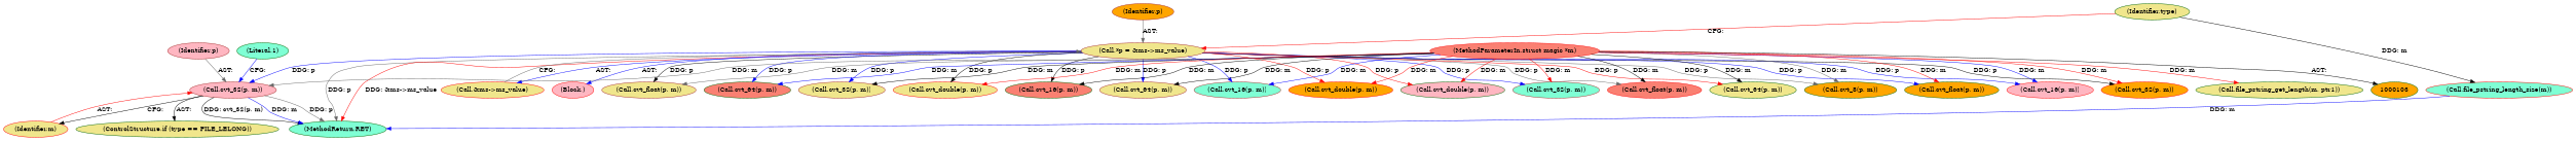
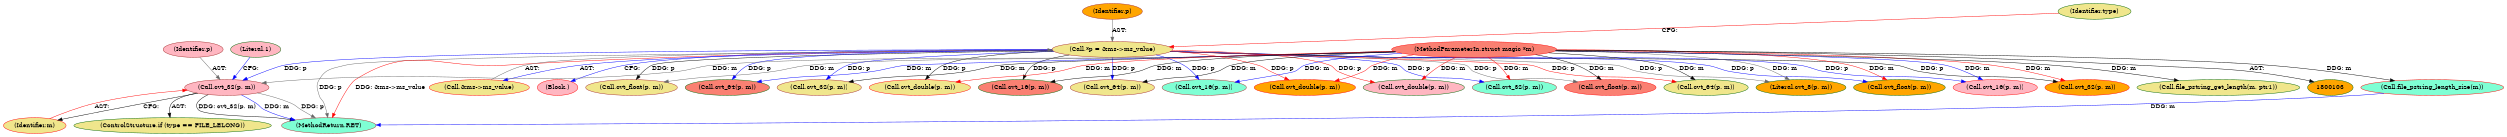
  digraph {
    node [color=darkgreen fillcolor=khaki style=filled]
    edge [color=blue]
    n1 [color=brown fillcolor=lightpink label="(Call,cvt_32(p, m))"]
    n2 [color=red label="(Identifier,m)"]
-   n3 [fillcolor=aquamarine label="(MethodReturn,RET)"]
+   n3 [color=brown fillcolor=aquamarine label="(MethodReturn,RET)"]
    n4 [label="(ControlStructure,if (type == FILE_LELONG))"]
    n5 [color=brown label="(Call,*p = &ms->ms_value)"]
    n6 [color=red fillcolor=salmon label="(Call,cvt_float(p, m))"]
    n7 [color=red fillcolor=lightpink label="(Call,cvt_16(p, m))"]
    n8 [color=red label="(Call,&ms->ms_value)"]
    n9 [color=red fillcolor=orange label="(Call,cvt_32(p, m))"]
    n10 [color=brown label="(Call,cvt_float(p, m))"]
    n11 [fillcolor=salmon label="(Call,cvt_64(p, m))"]
    n12 [fillcolor=salmon label="(Call,cvt_16(p, m))"]
    n13 [color=red fillcolor=orange label="(Call,cvt_double(p, m))"]
    n14 [color=red fillcolor=lightpink label="(Block,)"]
    n15 [color=brown fillcolor=aquamarine label="(Call,cvt_32(p, m))"]
    n16 [fillcolor=orange label="(Call,cvt_float(p, m))"]
    n17 [color=brown label="(Call,cvt_32(p, m))"]
    n18 [color=red label="(Call,cvt_double(p, m))"]
    n19 [color=brown label="(Call,cvt_64(p, m))"]
    n20 [color=brown fillcolor=aquamarine label="(Call,cvt_16(p, m))"]
    n21 [fillcolor=lightpink label="(Call,cvt_double(p, m))"]
    n22 [label="(Call,cvt_64(p, m))"]
-   n23 [fillcolor=orange label="(Call,cvt_8(p, m))"]
+   n23 [fillcolor=orange label="(Literal,cvt_8(p, m))"]
    n24 [color=red fillcolor=salmon label="(MethodParameterIn,struct magic *m)"]
    n25 [color=red fillcolor=aquamarine label="(Call,file_pstring_length_size(m))"]
    n26 [label="(Call,file_pstring_get_length(m, ptr1))"]
-   1000103 [fillcolor=orange]
+   1000103 [fillcolor=orange label=1800103]
    n28 [color=brown fillcolor=lightpink label="(Identifier,p)"]
-   n29 [fillcolor=aquamarine label="(Literal,1)"]
+   n29 [fillcolor=lightpink label="(Literal,1)"]
    n30 [color=brown fillcolor=orange label="(Identifier,p)"]
    n31 [label="(Identifier,type)"]
    n1 -> n2 [color=black label="CFG: "]
    n1 -> n3 [color=gray40 label="DDG: p"]
    n1 -> n3 [color=black label="DDG: cvt_32(p, m)"]
    n1 -> n3 [label="DDG: m"]
    n1 -> n4 [color=black label="AST: "]
    n2 -> n1 [color=red label="AST: "]
    n5 -> n1 [label="DDG: p"]
    n5 -> n3 [color=gray40 label="DDG: p"]
    n5 -> n3 [color=red label="DDG: &ms->ms_value"]
    n5 -> n6 [color=gray40 label="DDG: p"]
    n5 -> n7 [label="DDG: p"]
    n5 -> n8 [label="AST: "]
    n5 -> n9 [color=black label="DDG: p"]
    n5 -> n10 [color=black label="DDG: p"]
    n5 -> n11 [label="DDG: p"]
    n5 -> n12 [color=black label="DDG: p"]
    n5 -> n13 [color=red label="DDG: p"]
-   n5 -> n14 [label="AST: "]
+   n5 -> n14 [label="CFG: "]
    n5 -> n15 [label="DDG: p"]
    n5 -> n16 [label="DDG: p"]
    n5 -> n17 [label="DDG: p"]
    n5 -> n18 [color=black label="DDG: p"]
    n5 -> n19 [label="DDG: p"]
    n5 -> n20 [label="DDG: p"]
    n5 -> n21 [color=red label="DDG: p"]
    n5 -> n22 [color=red label="DDG: p"]
    n5 -> n23 [color=gray40 label="DDG: p"]
-   n8 -> n5 [color=gray40 label="CFG: "]
+   n8 -> n5 [color=gray40 label="AST: "]
    n24 -> n1 [color=gray40 label="DDG: m"]
    n24 -> n6 [color=black label="DDG: m"]
    n24 -> n7 [label="DDG: m"]
    n24 -> n9 [color=red label="DDG: m"]
    n24 -> n10 [color=gray40 label="DDG: m"]
    n24 -> n11 [label="DDG: m"]
    n24 -> n12 [color=black label="DDG: m"]
    n24 -> n13 [color=red label="DDG: m"]
    n24 -> n15 [color=red label="DDG: m"]
    n24 -> n16 [color=red label="DDG: m"]
    n24 -> n17 [color=black label="DDG: m"]
    n24 -> n18 [color=red label="DDG: m"]
    n24 -> n19 [color=black label="DDG: m"]
    n24 -> n20 [label="DDG: m"]
    n24 -> n21 [color=red label="DDG: m"]
    n24 -> n22 [color=black label="DDG: m"]
    n24 -> n23 [color=gray40 label="DDG: m"]
-   n31 -> n25 [color=black label="DDG: m"]
-   n24 -> n26 [color=red label="DDG: m"]
+   n24 -> n25 [color=black label="DDG: m"]
+   n24 -> n26 [color=black label="DDG: m"]
    n24 -> 1000103 [color=black label="AST: "]
    n25 -> n3 [label="DDG: m"]
    n28 -> n1 [color=gray40 label="AST: "]
    n29 -> n1 [label="CFG: "]
    n30 -> n5 [color=gray40 label="AST: "]
    n31 -> n5 [color=red label="CFG: "]
  }
